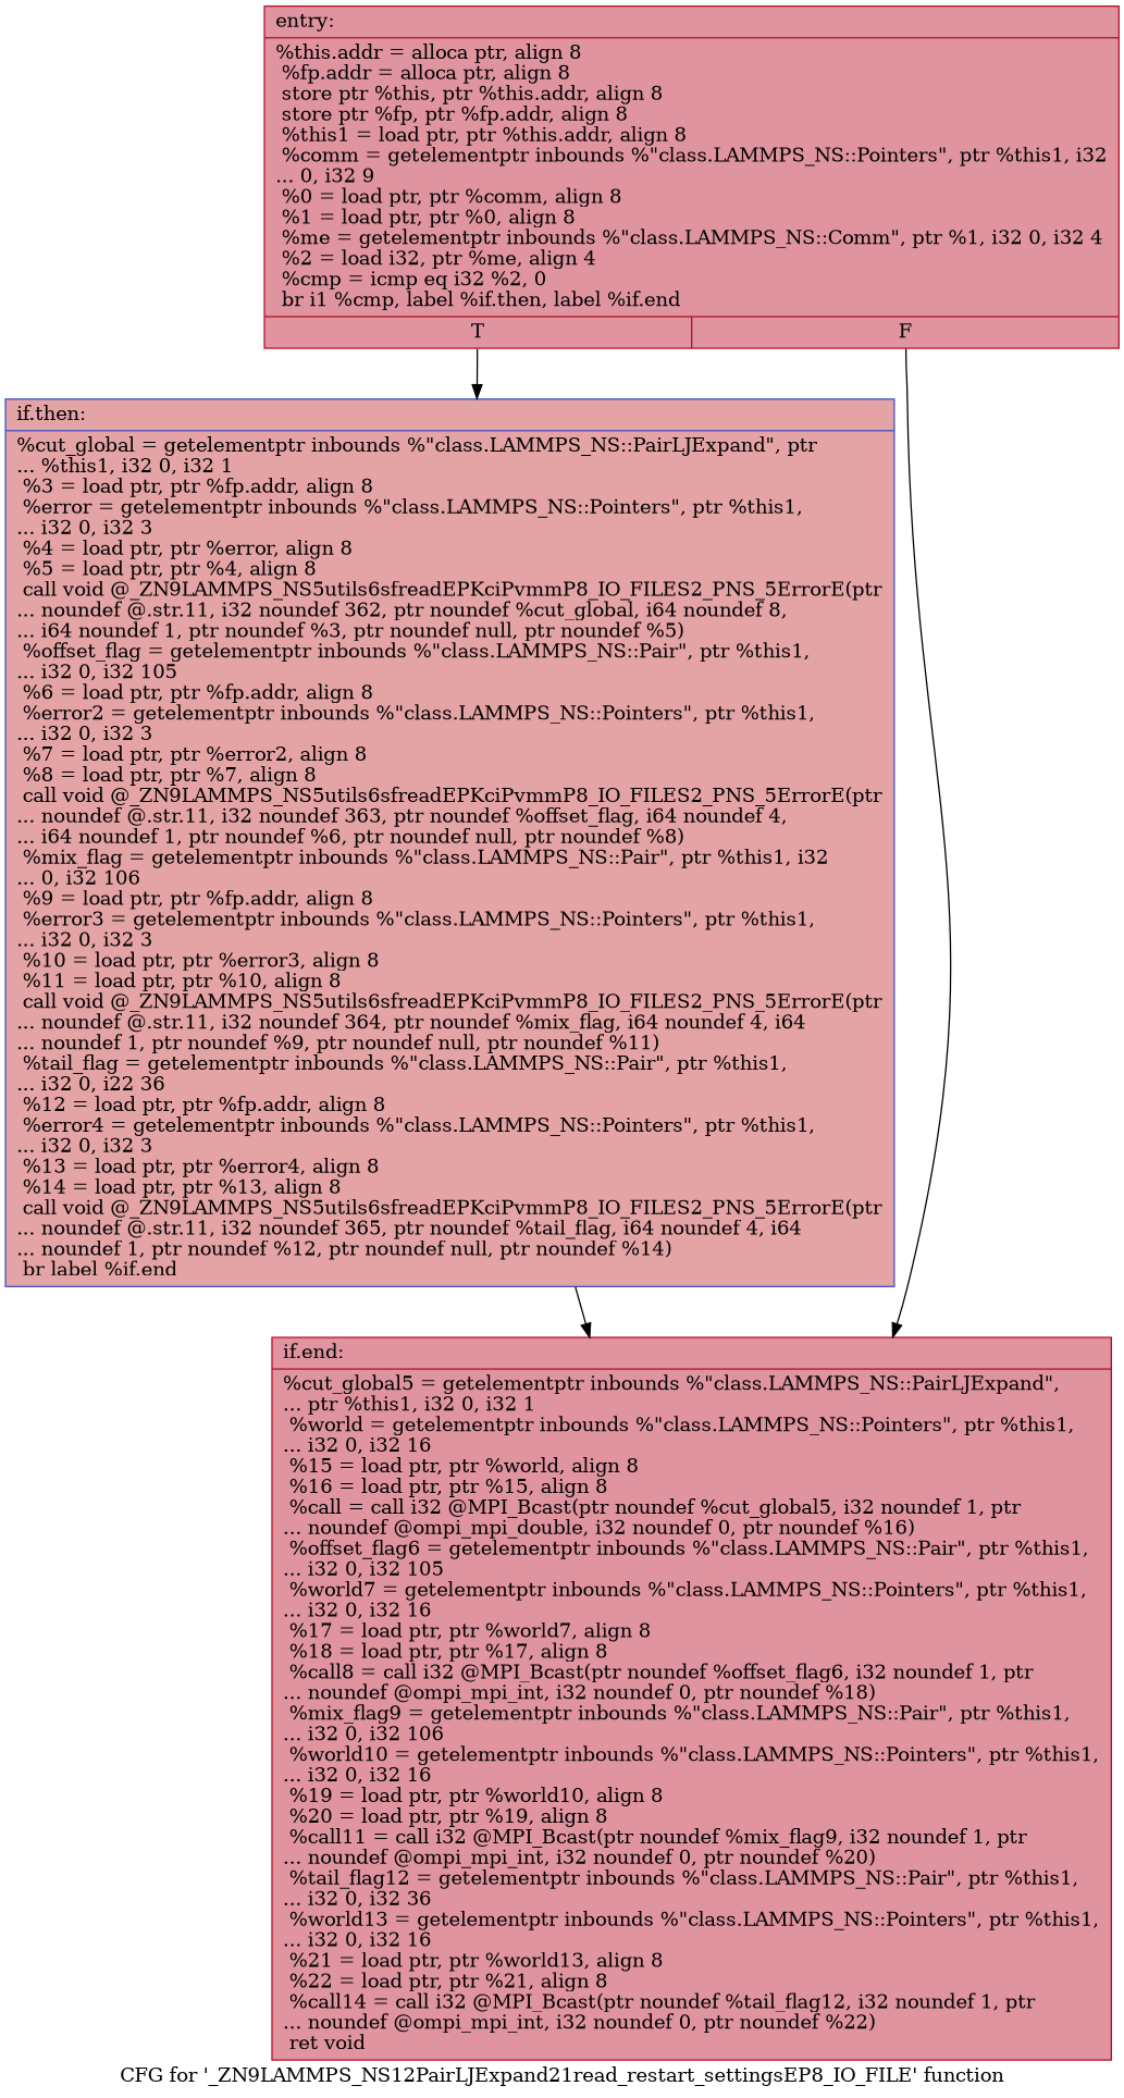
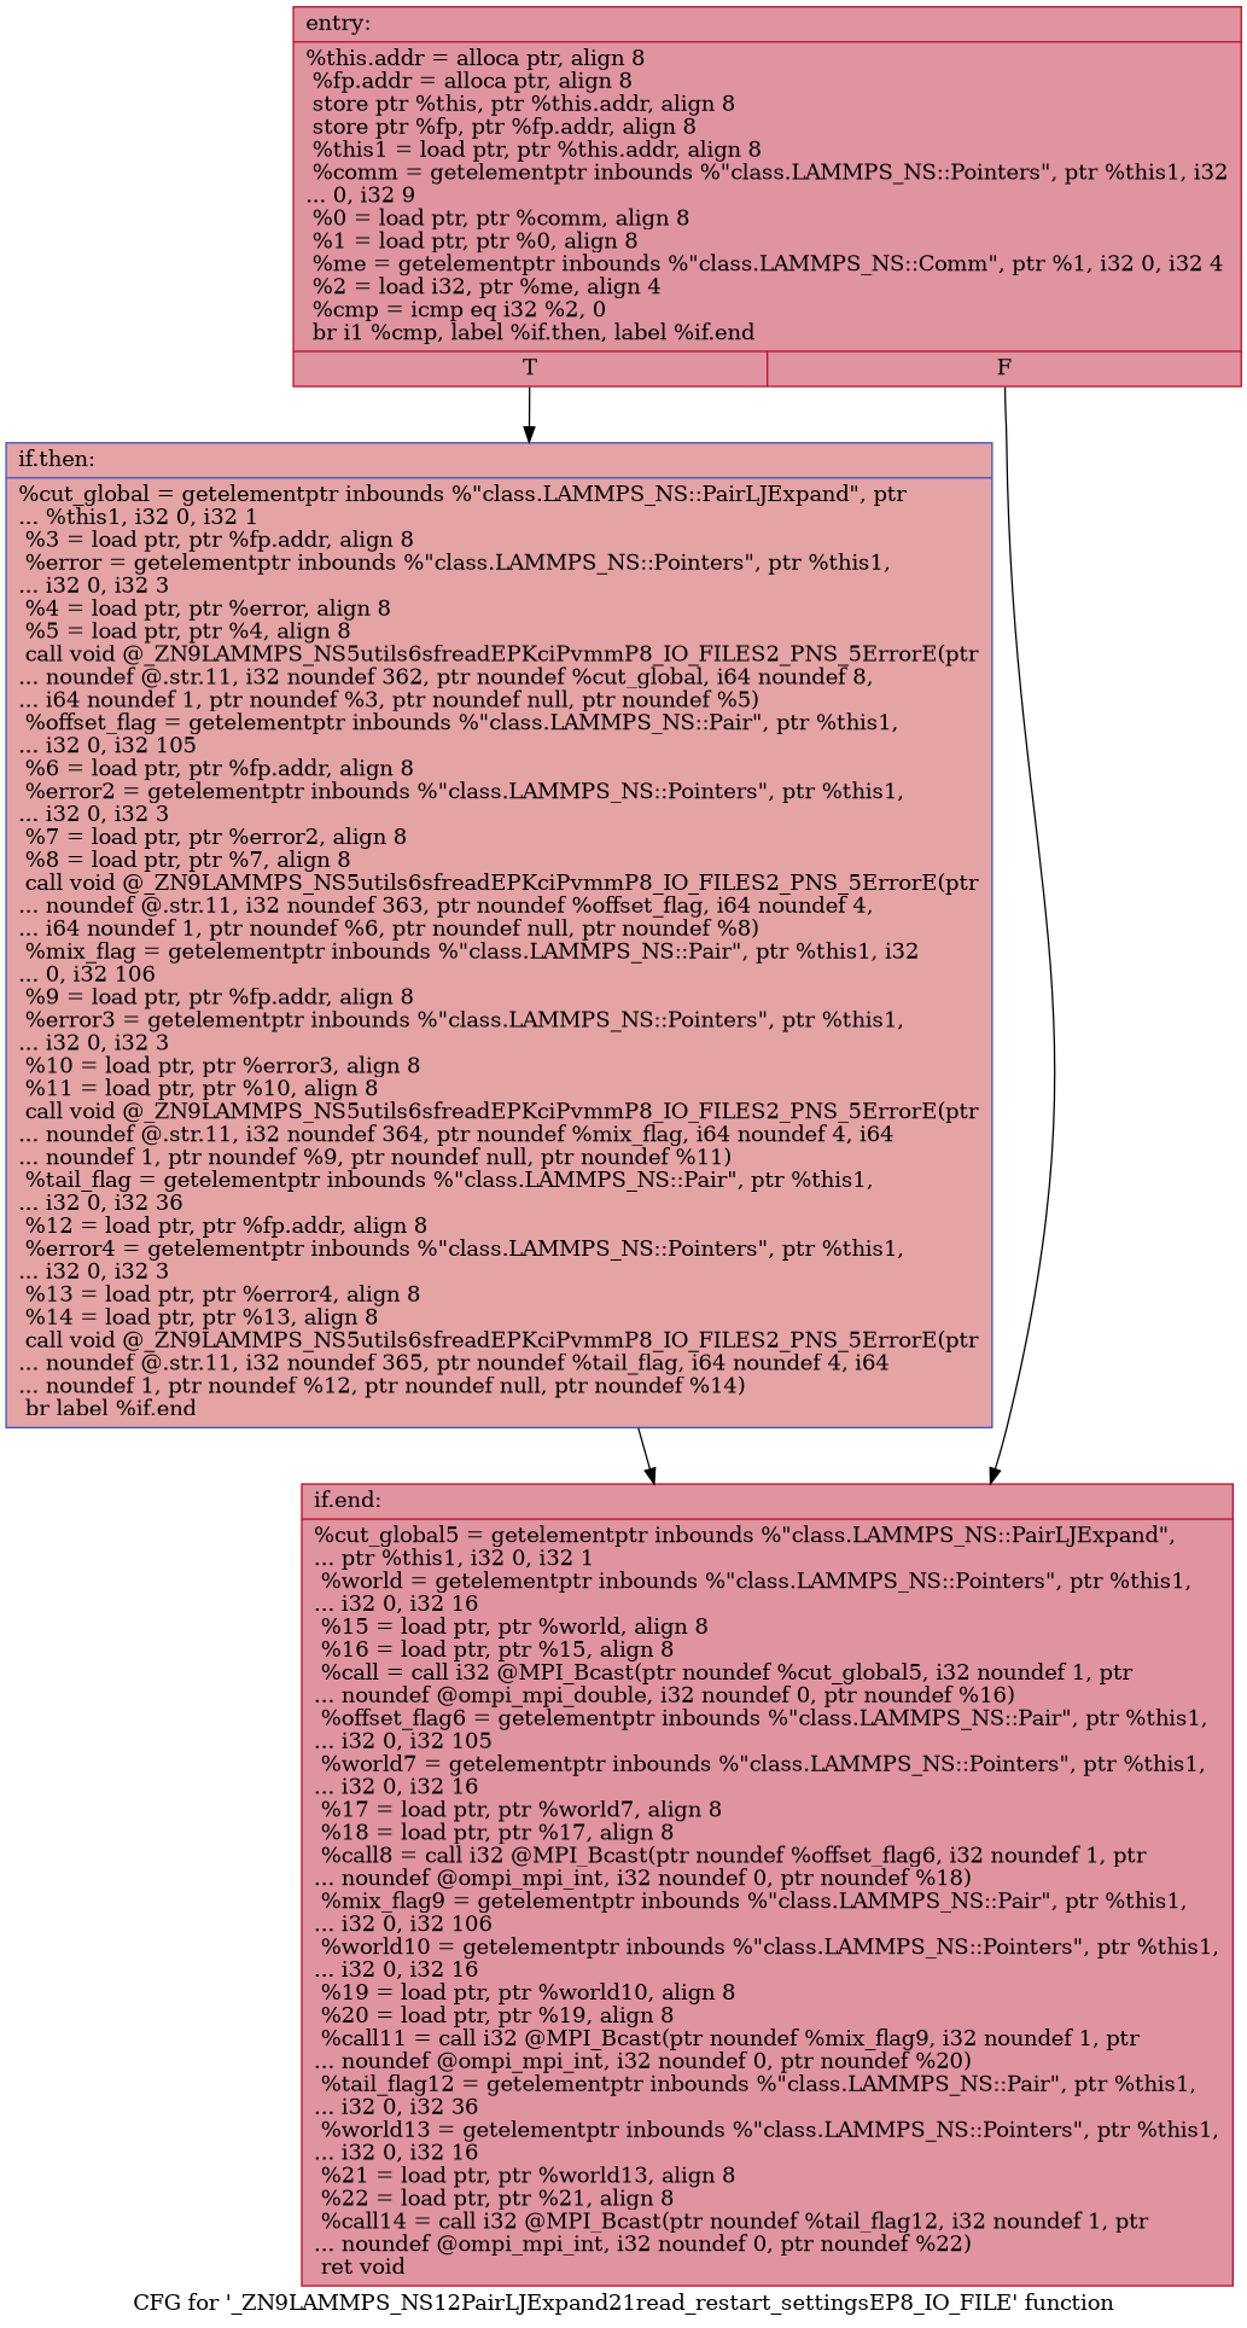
  digraph {
    label="CFG for '_ZN9LAMMPS_NS12PairLJExpand21read_restart_settingsEP8_IO_FILE' function"
    fontname="DejaVu Serif"
    node [color="#b70d28ff" fillcolor="#b70d2870" fontname="DejaVu Serif" shape=record style=filled]
    edge [fontname="DejaVu Serif"]
    n1 [label="{entry:\l|  %this.addr = alloca ptr, align 8\l  %fp.addr = alloca ptr, align 8\l  store ptr %this, ptr %this.addr, align 8\l  store ptr %fp, ptr %fp.addr, align 8\l  %this1 = load ptr, ptr %this.addr, align 8\l  %comm = getelementptr inbounds %\"class.LAMMPS_NS::Pointers\", ptr %this1, i32\l... 0, i32 9\l  %0 = load ptr, ptr %comm, align 8\l  %1 = load ptr, ptr %0, align 8\l  %me = getelementptr inbounds %\"class.LAMMPS_NS::Comm\", ptr %1, i32 0, i32 4\l  %2 = load i32, ptr %me, align 4\l  %cmp = icmp eq i32 %2, 0\l  br i1 %cmp, label %if.then, label %if.end\l|{<s0>T|<s1>F}}"]
-   n2 [color="#3d50c3ff" fillcolor="#c32e3170" label="{if.then:\l|  %cut_global = getelementptr inbounds %\"class.LAMMPS_NS::PairLJExpand\", ptr\l... %this1, i32 0, i32 1\l  %3 = load ptr, ptr %fp.addr, align 8\l  %error = getelementptr inbounds %\"class.LAMMPS_NS::Pointers\", ptr %this1,\l... i32 0, i32 3\l  %4 = load ptr, ptr %error, align 8\l  %5 = load ptr, ptr %4, align 8\l  call void @_ZN9LAMMPS_NS5utils6sfreadEPKciPvmmP8_IO_FILES2_PNS_5ErrorE(ptr\l... noundef @.str.11, i32 noundef 362, ptr noundef %cut_global, i64 noundef 8,\l... i64 noundef 1, ptr noundef %3, ptr noundef null, ptr noundef %5)\l  %offset_flag = getelementptr inbounds %\"class.LAMMPS_NS::Pair\", ptr %this1,\l... i32 0, i32 105\l  %6 = load ptr, ptr %fp.addr, align 8\l  %error2 = getelementptr inbounds %\"class.LAMMPS_NS::Pointers\", ptr %this1,\l... i32 0, i32 3\l  %7 = load ptr, ptr %error2, align 8\l  %8 = load ptr, ptr %7, align 8\l  call void @_ZN9LAMMPS_NS5utils6sfreadEPKciPvmmP8_IO_FILES2_PNS_5ErrorE(ptr\l... noundef @.str.11, i32 noundef 363, ptr noundef %offset_flag, i64 noundef 4,\l... i64 noundef 1, ptr noundef %6, ptr noundef null, ptr noundef %8)\l  %mix_flag = getelementptr inbounds %\"class.LAMMPS_NS::Pair\", ptr %this1, i32\l... 0, i32 106\l  %9 = load ptr, ptr %fp.addr, align 8\l  %error3 = getelementptr inbounds %\"class.LAMMPS_NS::Pointers\", ptr %this1,\l... i32 0, i32 3\l  %10 = load ptr, ptr %error3, align 8\l  %11 = load ptr, ptr %10, align 8\l  call void @_ZN9LAMMPS_NS5utils6sfreadEPKciPvmmP8_IO_FILES2_PNS_5ErrorE(ptr\l... noundef @.str.11, i32 noundef 364, ptr noundef %mix_flag, i64 noundef 4, i64\l... noundef 1, ptr noundef %9, ptr noundef null, ptr noundef %11)\l  %tail_flag = getelementptr inbounds %\"class.LAMMPS_NS::Pair\", ptr %this1,\l... i32 0, i22 36\l  %12 = load ptr, ptr %fp.addr, align 8\l  %error4 = getelementptr inbounds %\"class.LAMMPS_NS::Pointers\", ptr %this1,\l... i32 0, i32 3\l  %13 = load ptr, ptr %error4, align 8\l  %14 = load ptr, ptr %13, align 8\l  call void @_ZN9LAMMPS_NS5utils6sfreadEPKciPvmmP8_IO_FILES2_PNS_5ErrorE(ptr\l... noundef @.str.11, i32 noundef 365, ptr noundef %tail_flag, i64 noundef 4, i64\l... noundef 1, ptr noundef %12, ptr noundef null, ptr noundef %14)\l  br label %if.end\l}"]
+   n2 [color="#3d50c3ff" fillcolor="#c32e3170" label="{if.then:\l|  %cut_global = getelementptr inbounds %\"class.LAMMPS_NS::PairLJExpand\", ptr\l... %this1, i32 0, i32 1\l  %3 = load ptr, ptr %fp.addr, align 8\l  %error = getelementptr inbounds %\"class.LAMMPS_NS::Pointers\", ptr %this1,\l... i32 0, i32 3\l  %4 = load ptr, ptr %error, align 8\l  %5 = load ptr, ptr %4, align 8\l  call void @_ZN9LAMMPS_NS5utils6sfreadEPKciPvmmP8_IO_FILES2_PNS_5ErrorE(ptr\l... noundef @.str.11, i32 noundef 362, ptr noundef %cut_global, i64 noundef 8,\l... i64 noundef 1, ptr noundef %3, ptr noundef null, ptr noundef %5)\l  %offset_flag = getelementptr inbounds %\"class.LAMMPS_NS::Pair\", ptr %this1,\l... i32 0, i32 105\l  %6 = load ptr, ptr %fp.addr, align 8\l  %error2 = getelementptr inbounds %\"class.LAMMPS_NS::Pointers\", ptr %this1,\l... i32 0, i32 3\l  %7 = load ptr, ptr %error2, align 8\l  %8 = load ptr, ptr %7, align 8\l  call void @_ZN9LAMMPS_NS5utils6sfreadEPKciPvmmP8_IO_FILES2_PNS_5ErrorE(ptr\l... noundef @.str.11, i32 noundef 363, ptr noundef %offset_flag, i64 noundef 4,\l... i64 noundef 1, ptr noundef %6, ptr noundef null, ptr noundef %8)\l  %mix_flag = getelementptr inbounds %\"class.LAMMPS_NS::Pair\", ptr %this1, i32\l... 0, i32 106\l  %9 = load ptr, ptr %fp.addr, align 8\l  %error3 = getelementptr inbounds %\"class.LAMMPS_NS::Pointers\", ptr %this1,\l... i32 0, i32 3\l  %10 = load ptr, ptr %error3, align 8\l  %11 = load ptr, ptr %10, align 8\l  call void @_ZN9LAMMPS_NS5utils6sfreadEPKciPvmmP8_IO_FILES2_PNS_5ErrorE(ptr\l... noundef @.str.11, i32 noundef 364, ptr noundef %mix_flag, i64 noundef 4, i64\l... noundef 1, ptr noundef %9, ptr noundef null, ptr noundef %11)\l  %tail_flag = getelementptr inbounds %\"class.LAMMPS_NS::Pair\", ptr %this1,\l... i32 0, i32 36\l  %12 = load ptr, ptr %fp.addr, align 8\l  %error4 = getelementptr inbounds %\"class.LAMMPS_NS::Pointers\", ptr %this1,\l... i32 0, i32 3\l  %13 = load ptr, ptr %error4, align 8\l  %14 = load ptr, ptr %13, align 8\l  call void @_ZN9LAMMPS_NS5utils6sfreadEPKciPvmmP8_IO_FILES2_PNS_5ErrorE(ptr\l... noundef @.str.11, i32 noundef 365, ptr noundef %tail_flag, i64 noundef 4, i64\l... noundef 1, ptr noundef %12, ptr noundef null, ptr noundef %14)\l  br label %if.end\l}"]
    n3 [label="{if.end:\l|  %cut_global5 = getelementptr inbounds %\"class.LAMMPS_NS::PairLJExpand\",\l... ptr %this1, i32 0, i32 1\l  %world = getelementptr inbounds %\"class.LAMMPS_NS::Pointers\", ptr %this1,\l... i32 0, i32 16\l  %15 = load ptr, ptr %world, align 8\l  %16 = load ptr, ptr %15, align 8\l  %call = call i32 @MPI_Bcast(ptr noundef %cut_global5, i32 noundef 1, ptr\l... noundef @ompi_mpi_double, i32 noundef 0, ptr noundef %16)\l  %offset_flag6 = getelementptr inbounds %\"class.LAMMPS_NS::Pair\", ptr %this1,\l... i32 0, i32 105\l  %world7 = getelementptr inbounds %\"class.LAMMPS_NS::Pointers\", ptr %this1,\l... i32 0, i32 16\l  %17 = load ptr, ptr %world7, align 8\l  %18 = load ptr, ptr %17, align 8\l  %call8 = call i32 @MPI_Bcast(ptr noundef %offset_flag6, i32 noundef 1, ptr\l... noundef @ompi_mpi_int, i32 noundef 0, ptr noundef %18)\l  %mix_flag9 = getelementptr inbounds %\"class.LAMMPS_NS::Pair\", ptr %this1,\l... i32 0, i32 106\l  %world10 = getelementptr inbounds %\"class.LAMMPS_NS::Pointers\", ptr %this1,\l... i32 0, i32 16\l  %19 = load ptr, ptr %world10, align 8\l  %20 = load ptr, ptr %19, align 8\l  %call11 = call i32 @MPI_Bcast(ptr noundef %mix_flag9, i32 noundef 1, ptr\l... noundef @ompi_mpi_int, i32 noundef 0, ptr noundef %20)\l  %tail_flag12 = getelementptr inbounds %\"class.LAMMPS_NS::Pair\", ptr %this1,\l... i32 0, i32 36\l  %world13 = getelementptr inbounds %\"class.LAMMPS_NS::Pointers\", ptr %this1,\l... i32 0, i32 16\l  %21 = load ptr, ptr %world13, align 8\l  %22 = load ptr, ptr %21, align 8\l  %call14 = call i32 @MPI_Bcast(ptr noundef %tail_flag12, i32 noundef 1, ptr\l... noundef @ompi_mpi_int, i32 noundef 0, ptr noundef %22)\l  ret void\l}"]
    n1 -> n2 [tailport=s0]
    n1 -> n3 [tailport=s1]
    n2 -> n3
  }
